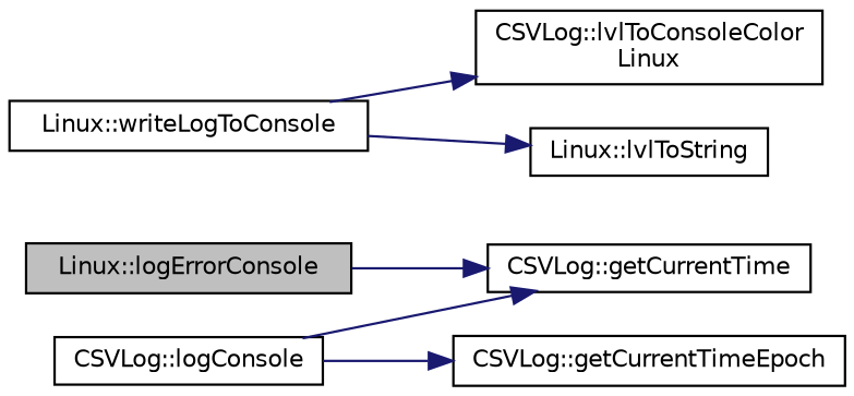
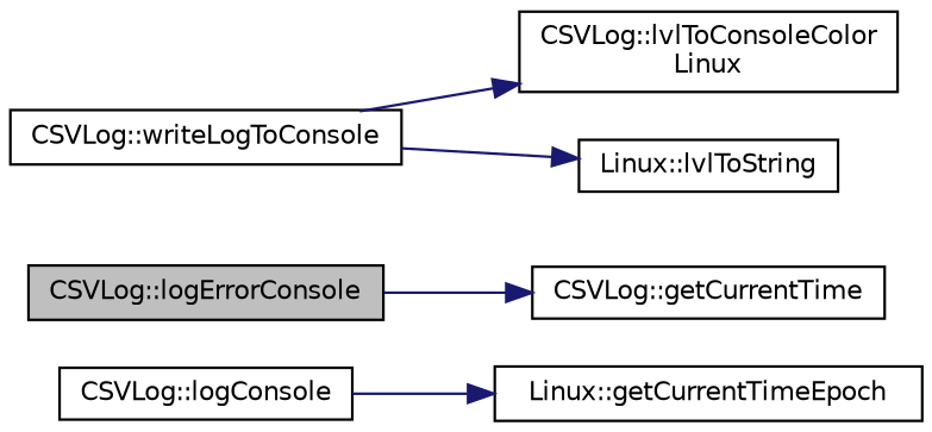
  digraph {
    rankdir=LR
    node [color=black fillcolor=white fontname=Helvetica fontsize=10 shape=record style=filled]
    edge [color=midnightblue fontname=Helvetica fontsize=10 labelfontname=Helvetica labelfontsize=10 style=solid]
-   n1 [fillcolor=grey75 fontcolor=black height=0.2 label="Linux::logErrorConsole" width=0.4]
+   n1 [fillcolor=grey75 fontcolor=black height=0.2 label="CSVLog::logErrorConsole" width=0.4]
    n2 [height=0.2 label="CSVLog::getCurrentTime" width=0.4]
    n3 [height=0.2 label="CSVLog::logConsole" width=0.4]
-   n4 [height=0.2 label="CSVLog::getCurrentTimeEpoch" width=0.4]
-   n5 [height=0.2 label="Linux::writeLogToConsole" width=0.4]
+   n4 [height=0.2 label="Linux::getCurrentTimeEpoch" width=0.4]
+   n5 [height=0.2 label="CSVLog::writeLogToConsole" width=0.4]
    n6 [height=0.2 label="CSVLog::lvlToConsoleColor\lLinux" width=0.4]
    n7 [height=0.2 label="Linux::lvlToString" width=0.4]
    n1 -> n2
-   n3 -> n2
    n3 -> n4
    n5 -> n6
    n5 -> n7
  }
